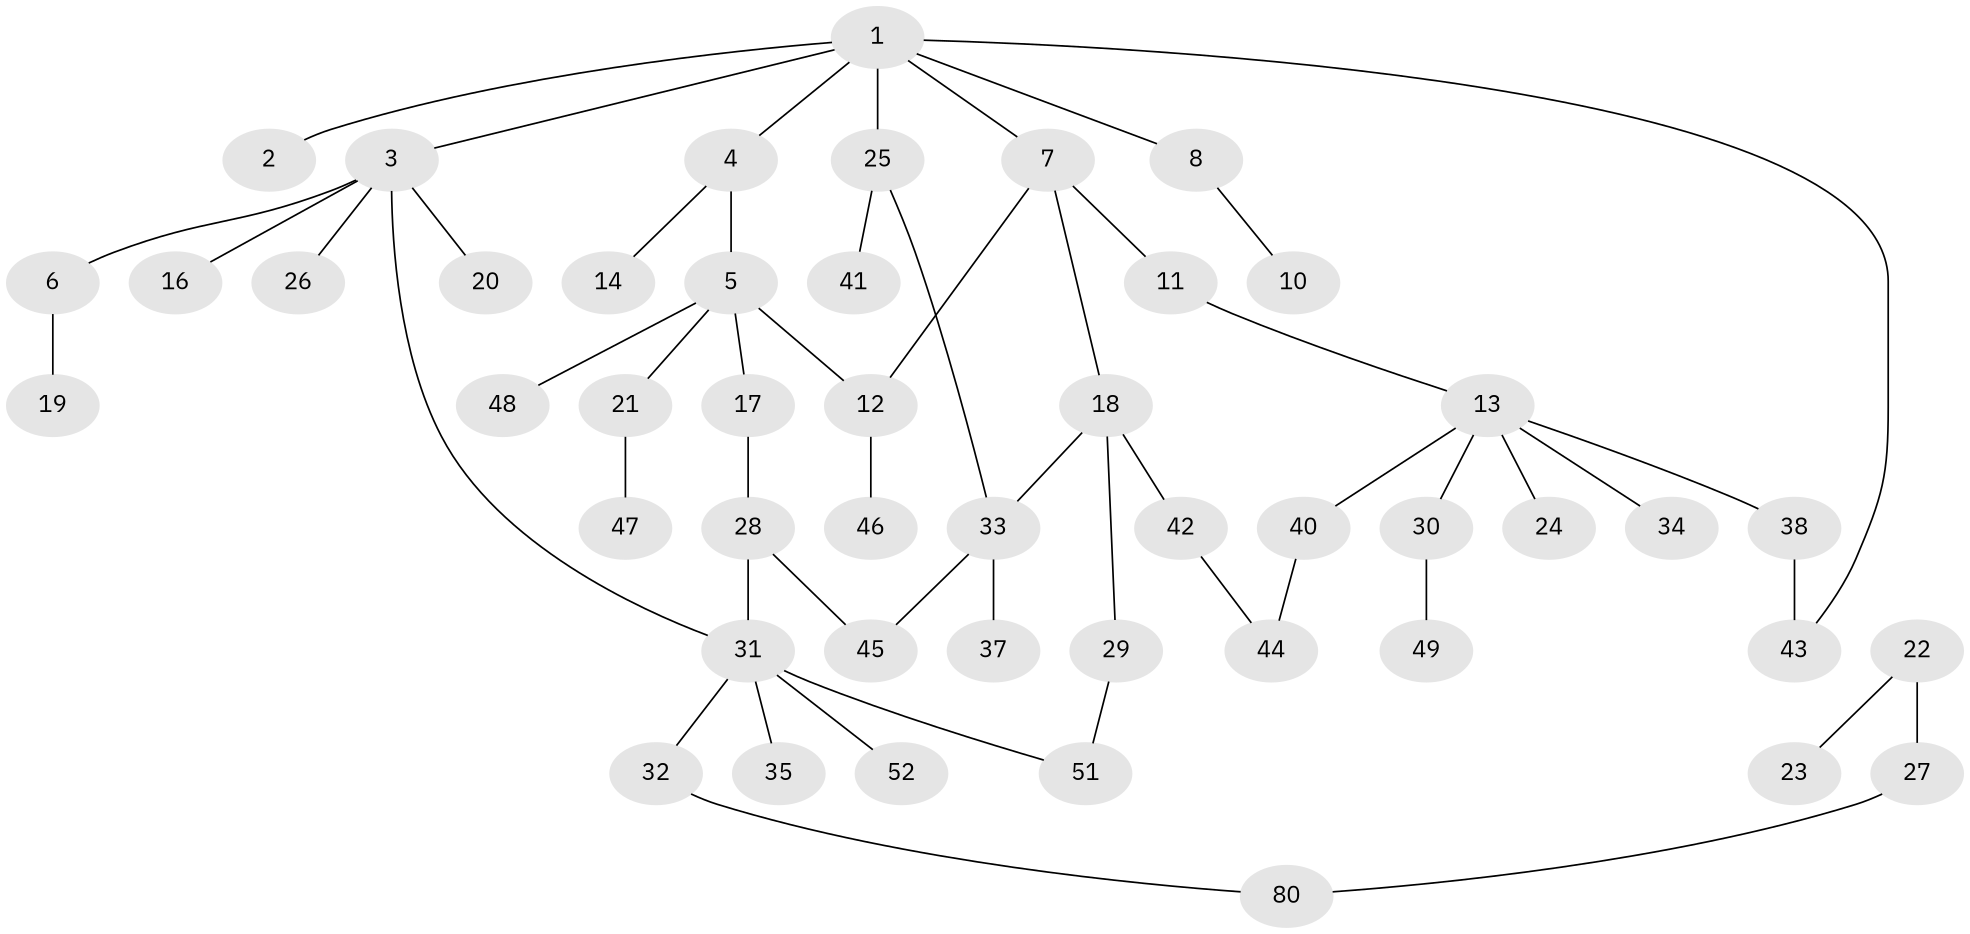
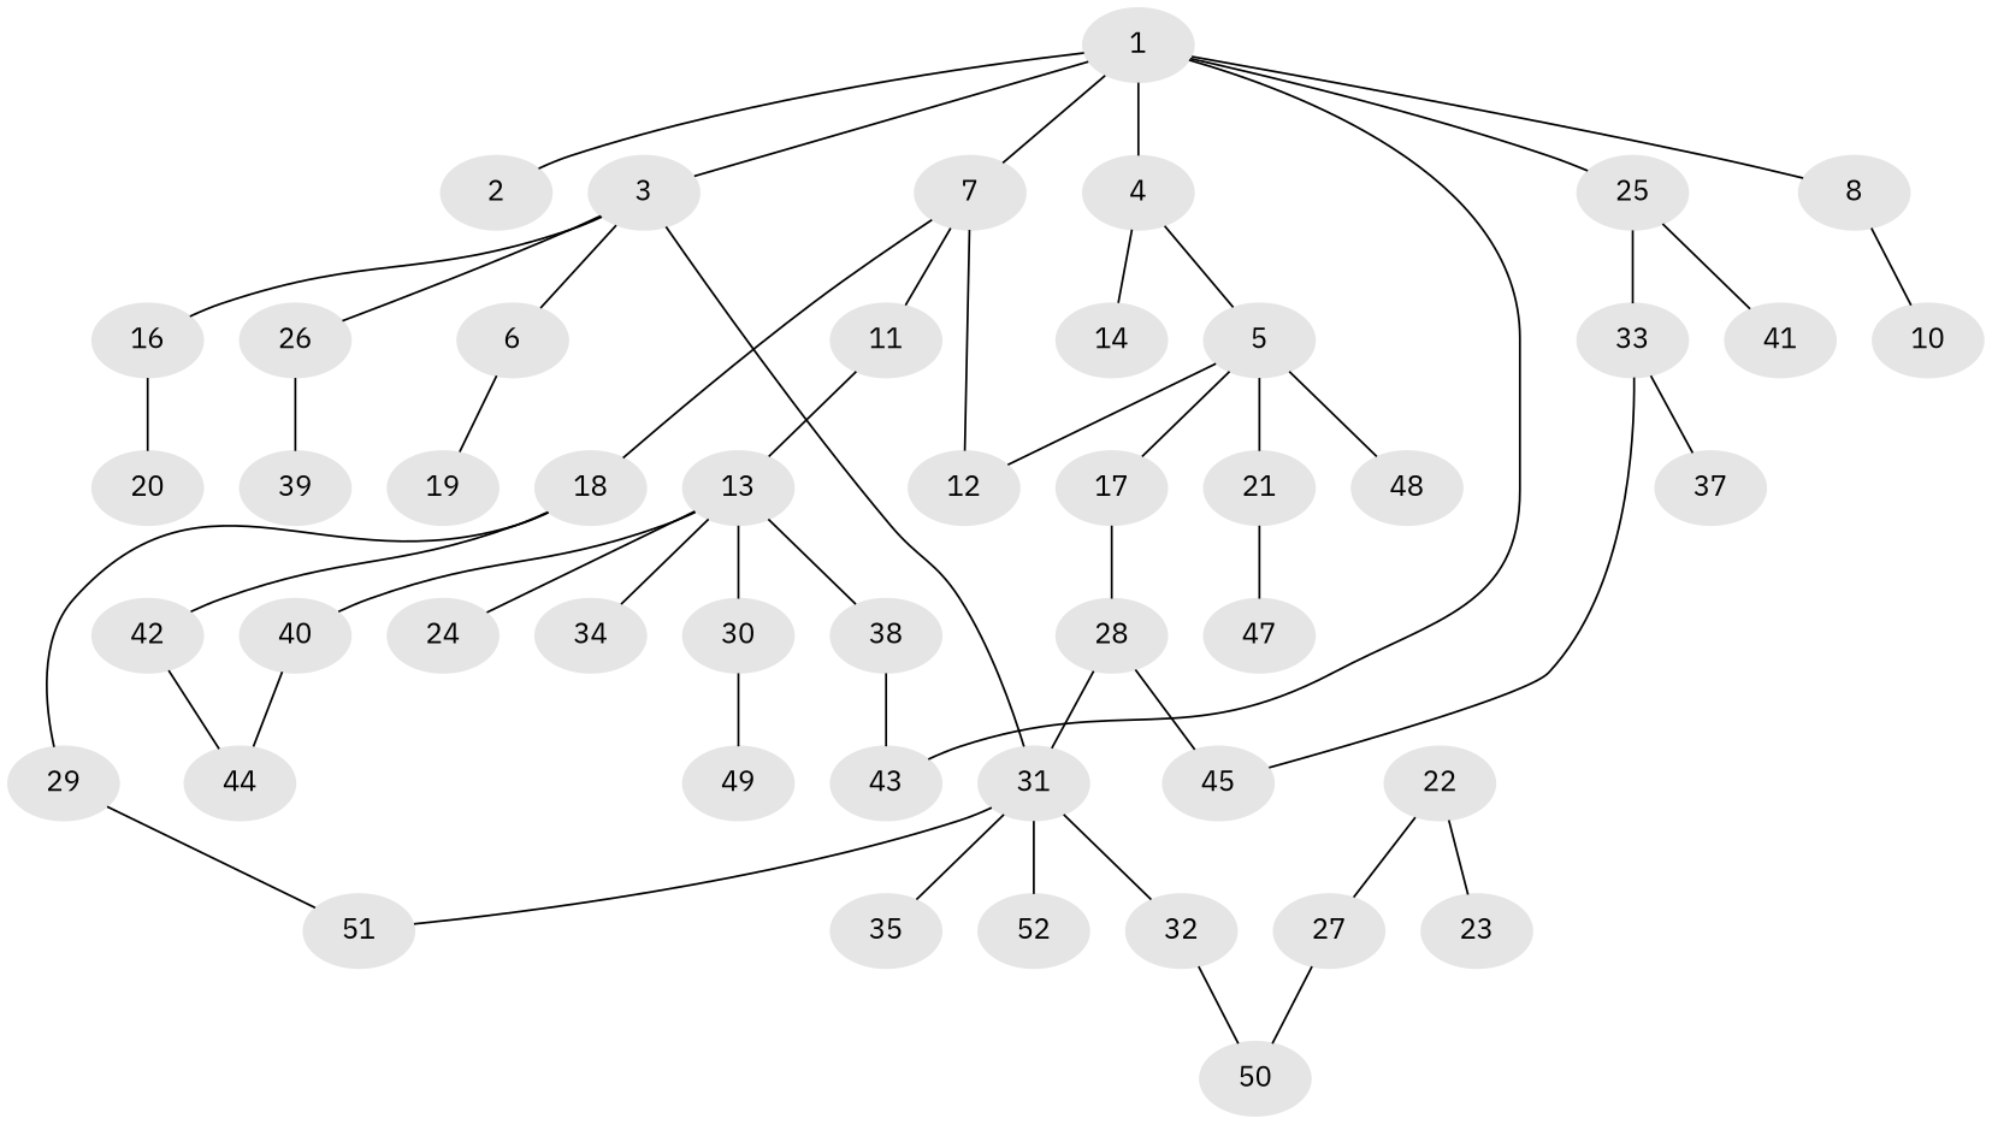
  graph {
    fontname="IBM Plex Sans"
    node [color=gray90 fontname="IBM Plex Sans" style=filled]
    edge [fontname="IBM Plex Sans"]
    1
    2
    3
    4
    7
    8
    25
    43
    6
    16
    26
    31
    5
    14
    12
    11
    18
    10
    33
    41
    19
    20
+   39
    51
    32
    35
    52
    17
    21
    48
-   46
    28
    47
    13
    29
    42
    45
    24
    30
    34
    38
    40
    49
    44
    22
    23
    27
    37
-   50 [label=80]
+   50
    1 -- 2
    1 -- 3
    1 -- 4
    1 -- 7
    1 -- 8
    1 -- 25
    1 -- 43
    3 -- 6
    3 -- 16
    3 -- 26
    3 -- 31
    4 -- 5
    4 -- 14
    7 -- 12
    7 -- 11
    7 -- 18
    8 -- 10
    25 -- 33
    25 -- 41
    6 -- 19
-   3 -- 20
+   16 -- 20
+   26 -- 39
    31 -- 51
    31 -- 32
    31 -- 35
    31 -- 52
    5 -- 12
    5 -- 17
    5 -- 21
    5 -- 48
-   12 -- 46
    11 -- 13
-   18 -- 33
    18 -- 29
    18 -- 42
    33 -- 45
    33 -- 37
    32 -- 50
    17 -- 28
    21 -- 47
    28 -- 31
    28 -- 45
    13 -- 24
    13 -- 30
    13 -- 34
    13 -- 38
    13 -- 40
    29 -- 51
    42 -- 44
    30 -- 49
    38 -- 43
    40 -- 44
    22 -- 23
    22 -- 27
    27 -- 50
  }
